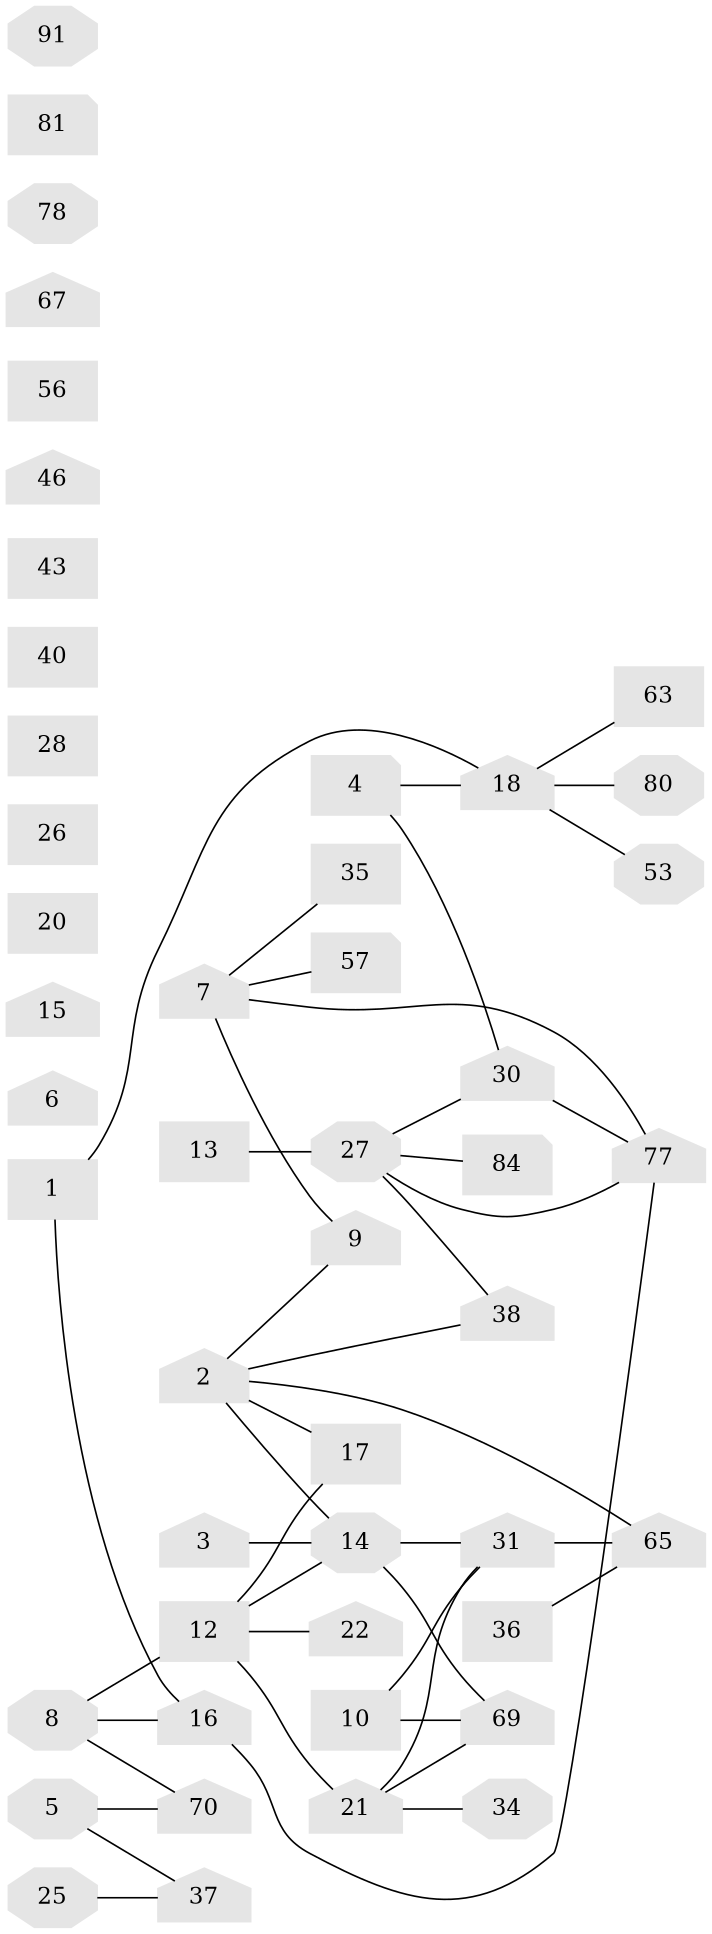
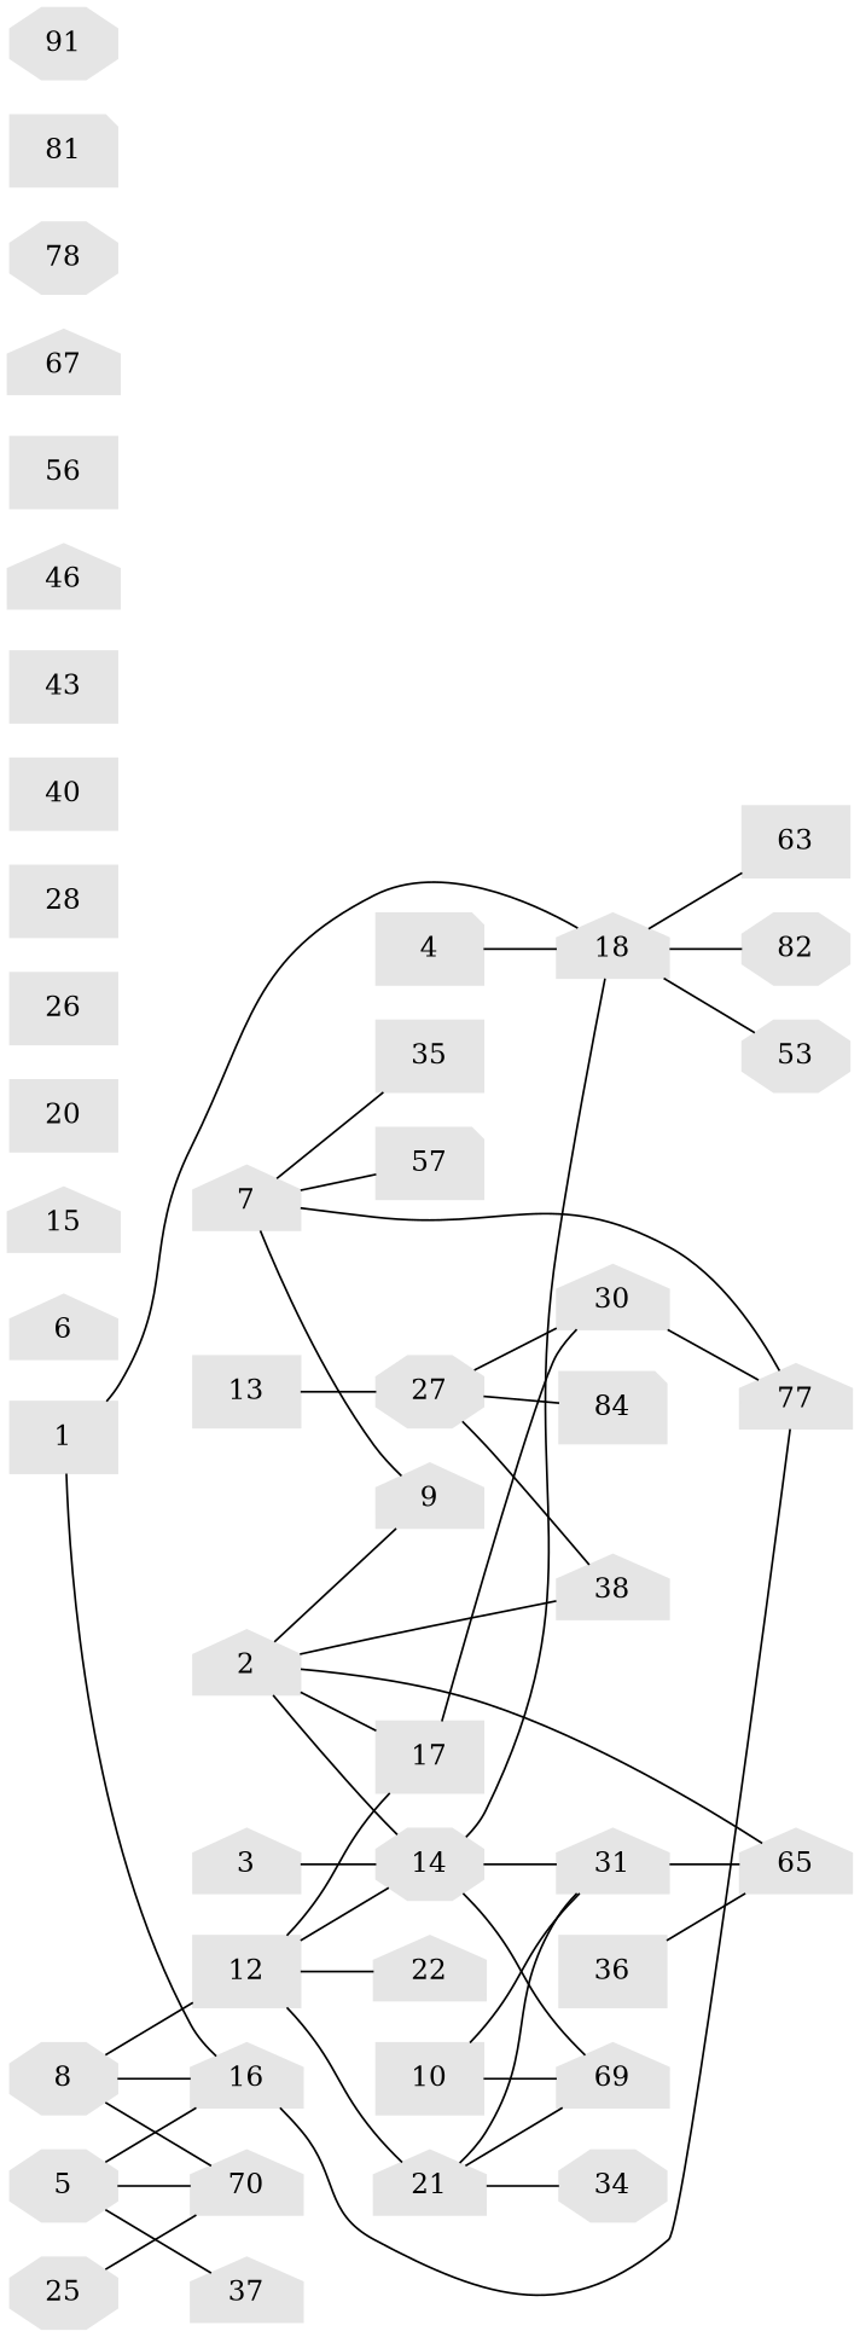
  graph {
    rankdir=LR
    node [color=gray90 shape=house style=filled]
    16 [super="+33"]
    77
    1 [shape=box]
    18 [super="+56"]
    53 [shape=octagon]
    63 [shape=box]
-   80 [shape=octagon]
+   80 [shape=octagon label=82]
    2 [super="+24"]
    9 [super="+32"]
    14 [shape=octagon super="+19+60"]
    17 [shape=box super="+55"]
    38 [super="+82"]
    65 [super="+66"]
    69
    31 [super="+76+41"]
    30 [super="+86+49+73+59"]
    3 [super="+68"]
    4 [shape=note super="+62"]
    5 [shape=octagon super="+50"]
    37
    70
    6
    7 [super="+75+11+52"]
    35 [shape=box]
    57 [shape=note super="+90"]
    12 [shape=box super="+29+64+45"]
    21 [super="+47+44"]
    22 [super="+23"]
    8 [shape=octagon]
    10 [shape=box super="+74+39"]
    34 [shape=octagon]
    13 [shape=box]
    27 [shape=octagon super="+42"]
    15
    20 [shape=box]
    25 [shape=octagon]
    26 [shape=box]
    84 [shape=note]
    28 [shape=box]
    36 [shape=box]
    40 [shape=box]
    43 [shape=box]
    46
    n44 [label=56 shape=box]
    67
    78 [shape=octagon]
    81 [shape=note]
    91 [shape=octagon]
    16 -- 77
    1 -- 16
    1 -- 18
    18 -- 53
    18 -- 63
    18 -- 80
    2 -- 9
    2 -- 14
    2 -- 17
    2 -- 38
    2 -- 65
+   14 -- 18
    14 -- 69
    14 -- 31 [weight=2]
-   4 -- 30
+   17 -- 30
    31 -- 65
    30 -- 77
    3 -- 14
    4 -- 18
+   5 -- 16
    5 -- 37
    5 -- 70
    7 -- 77
    7 -- 9
    7 -- 35
    7 -- 57
    12 -- 14
    12 -- 17
    12 -- 21
    12 -- 22
    21 -- 69
    21 -- 31
    21 -- 34
    8 -- 16
    8 -- 70
    8 -- 12
    10 -- 69
    10 -- 31
    13 -- 27
-   27 -- 77
    27 -- 38
    27 -- 30
    27 -- 84
-   25 -- 37
+   25 -- 70
    36 -- 65
  }
